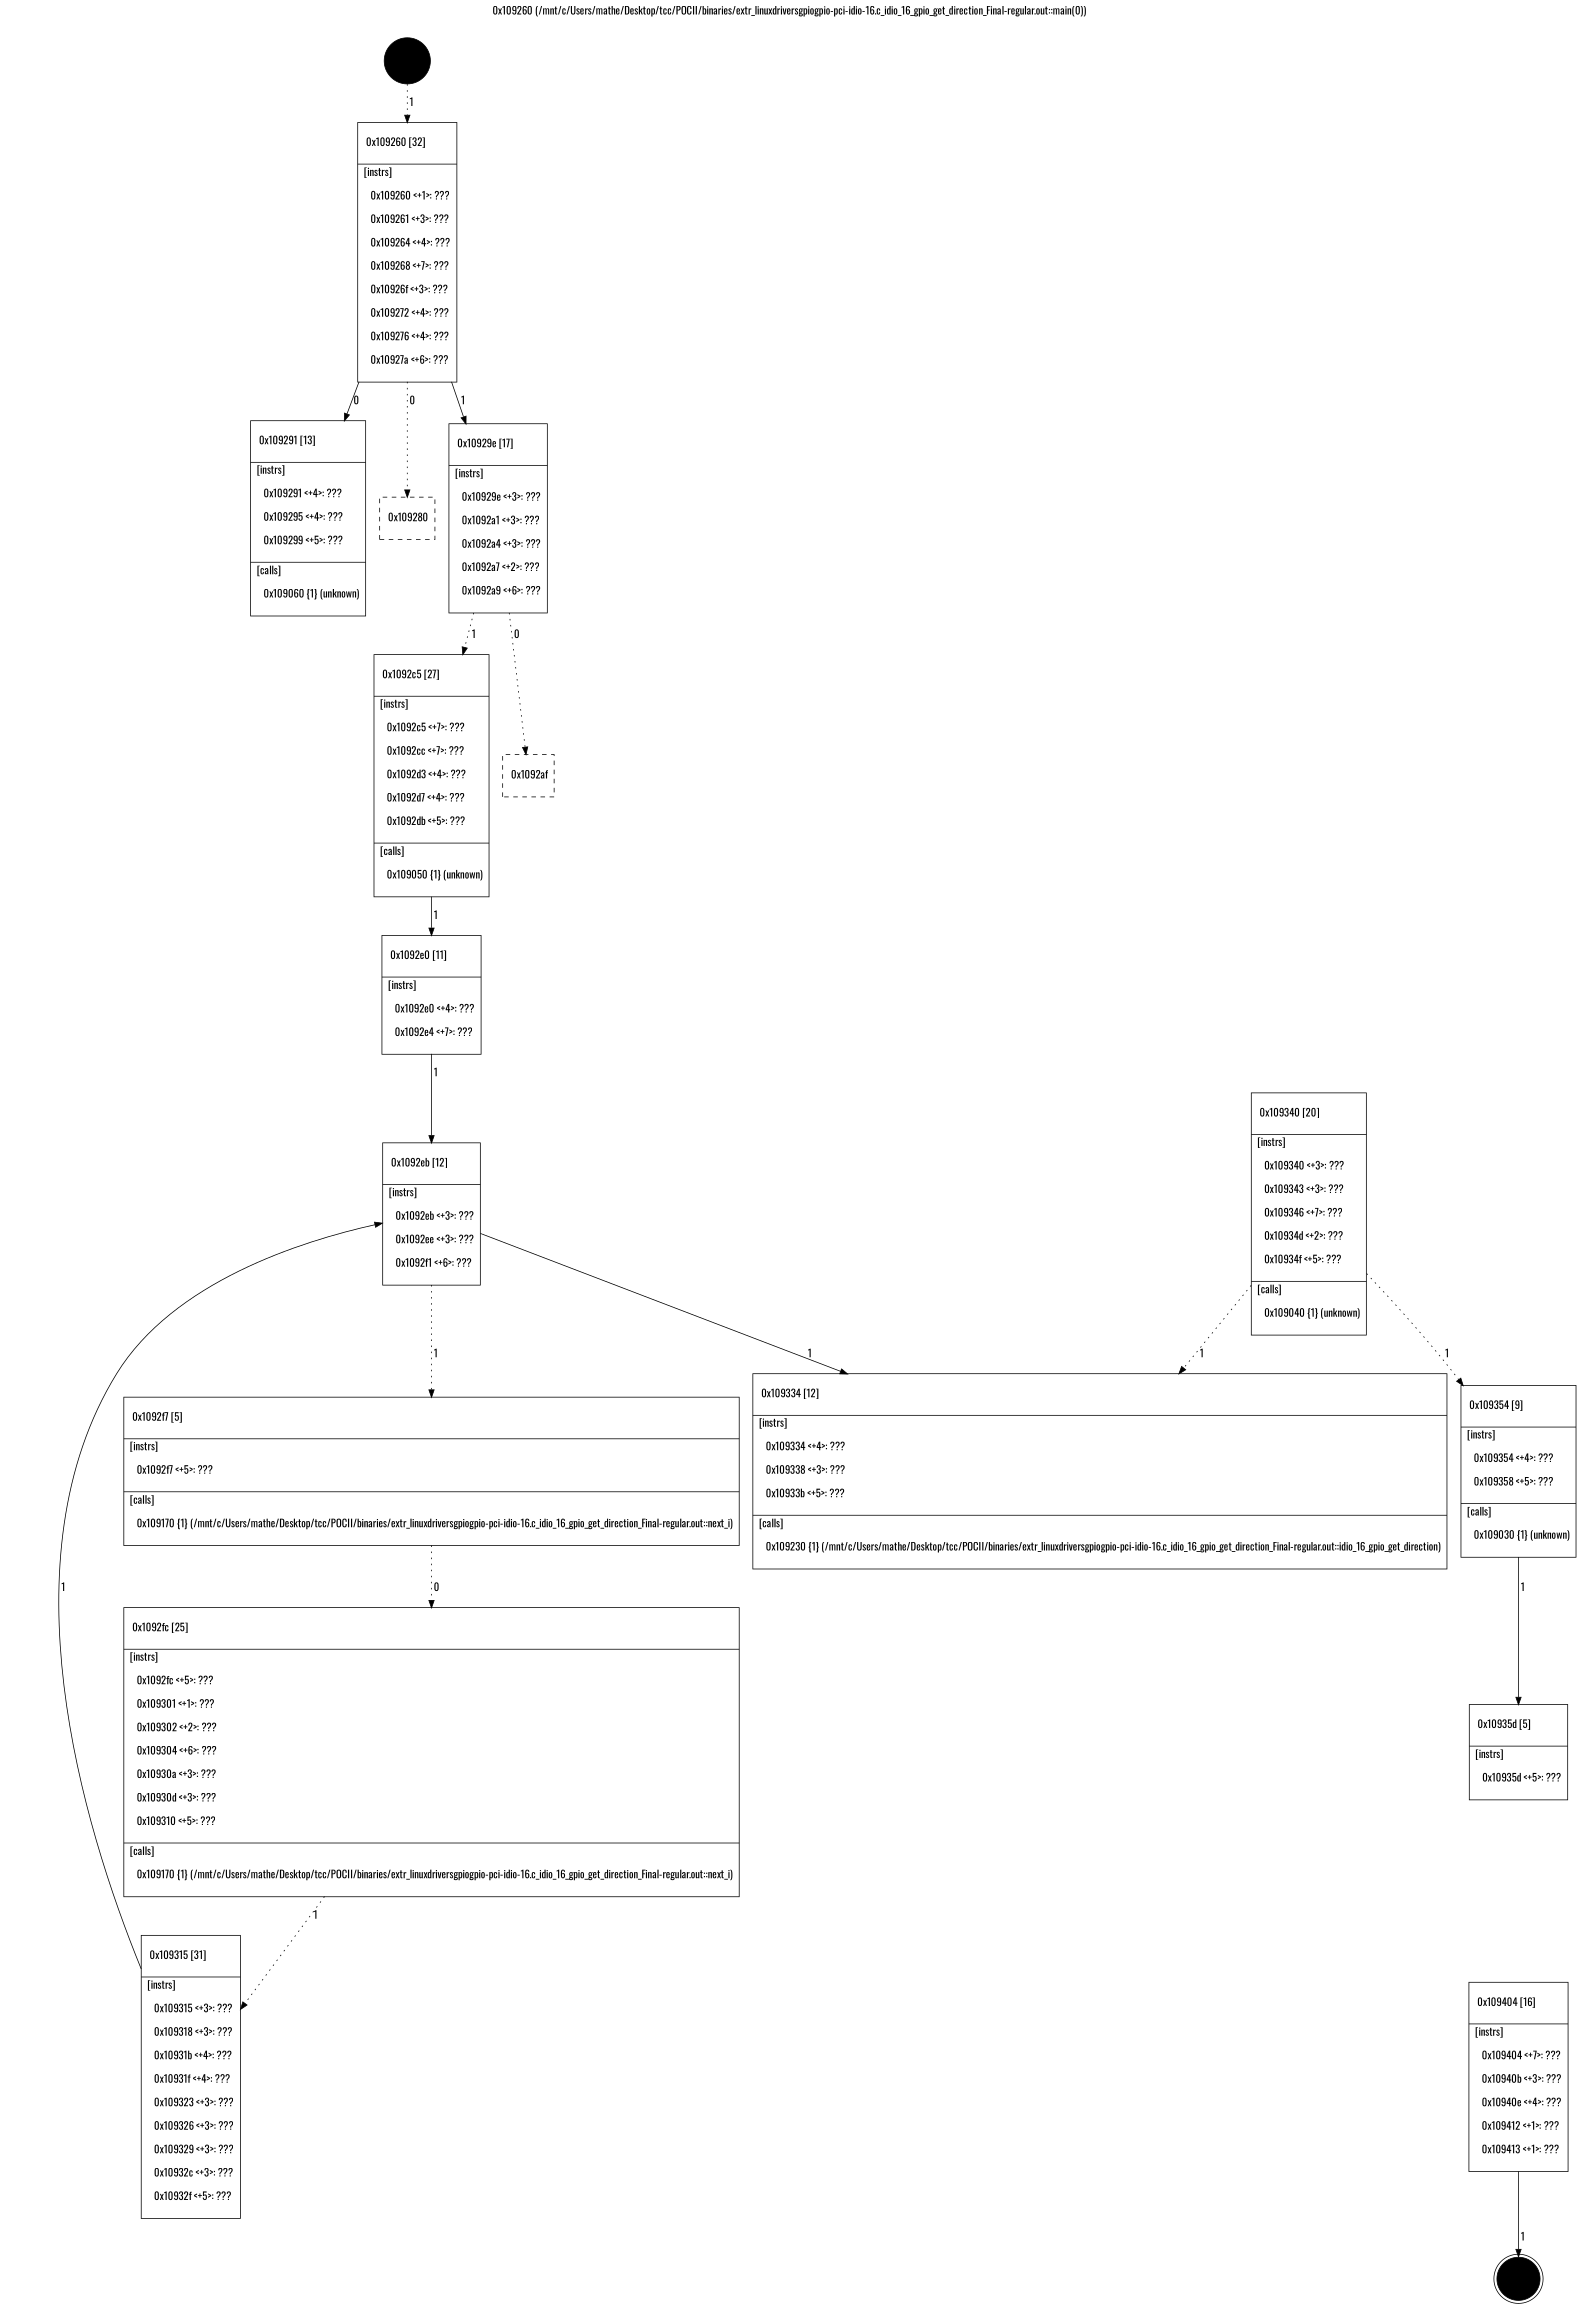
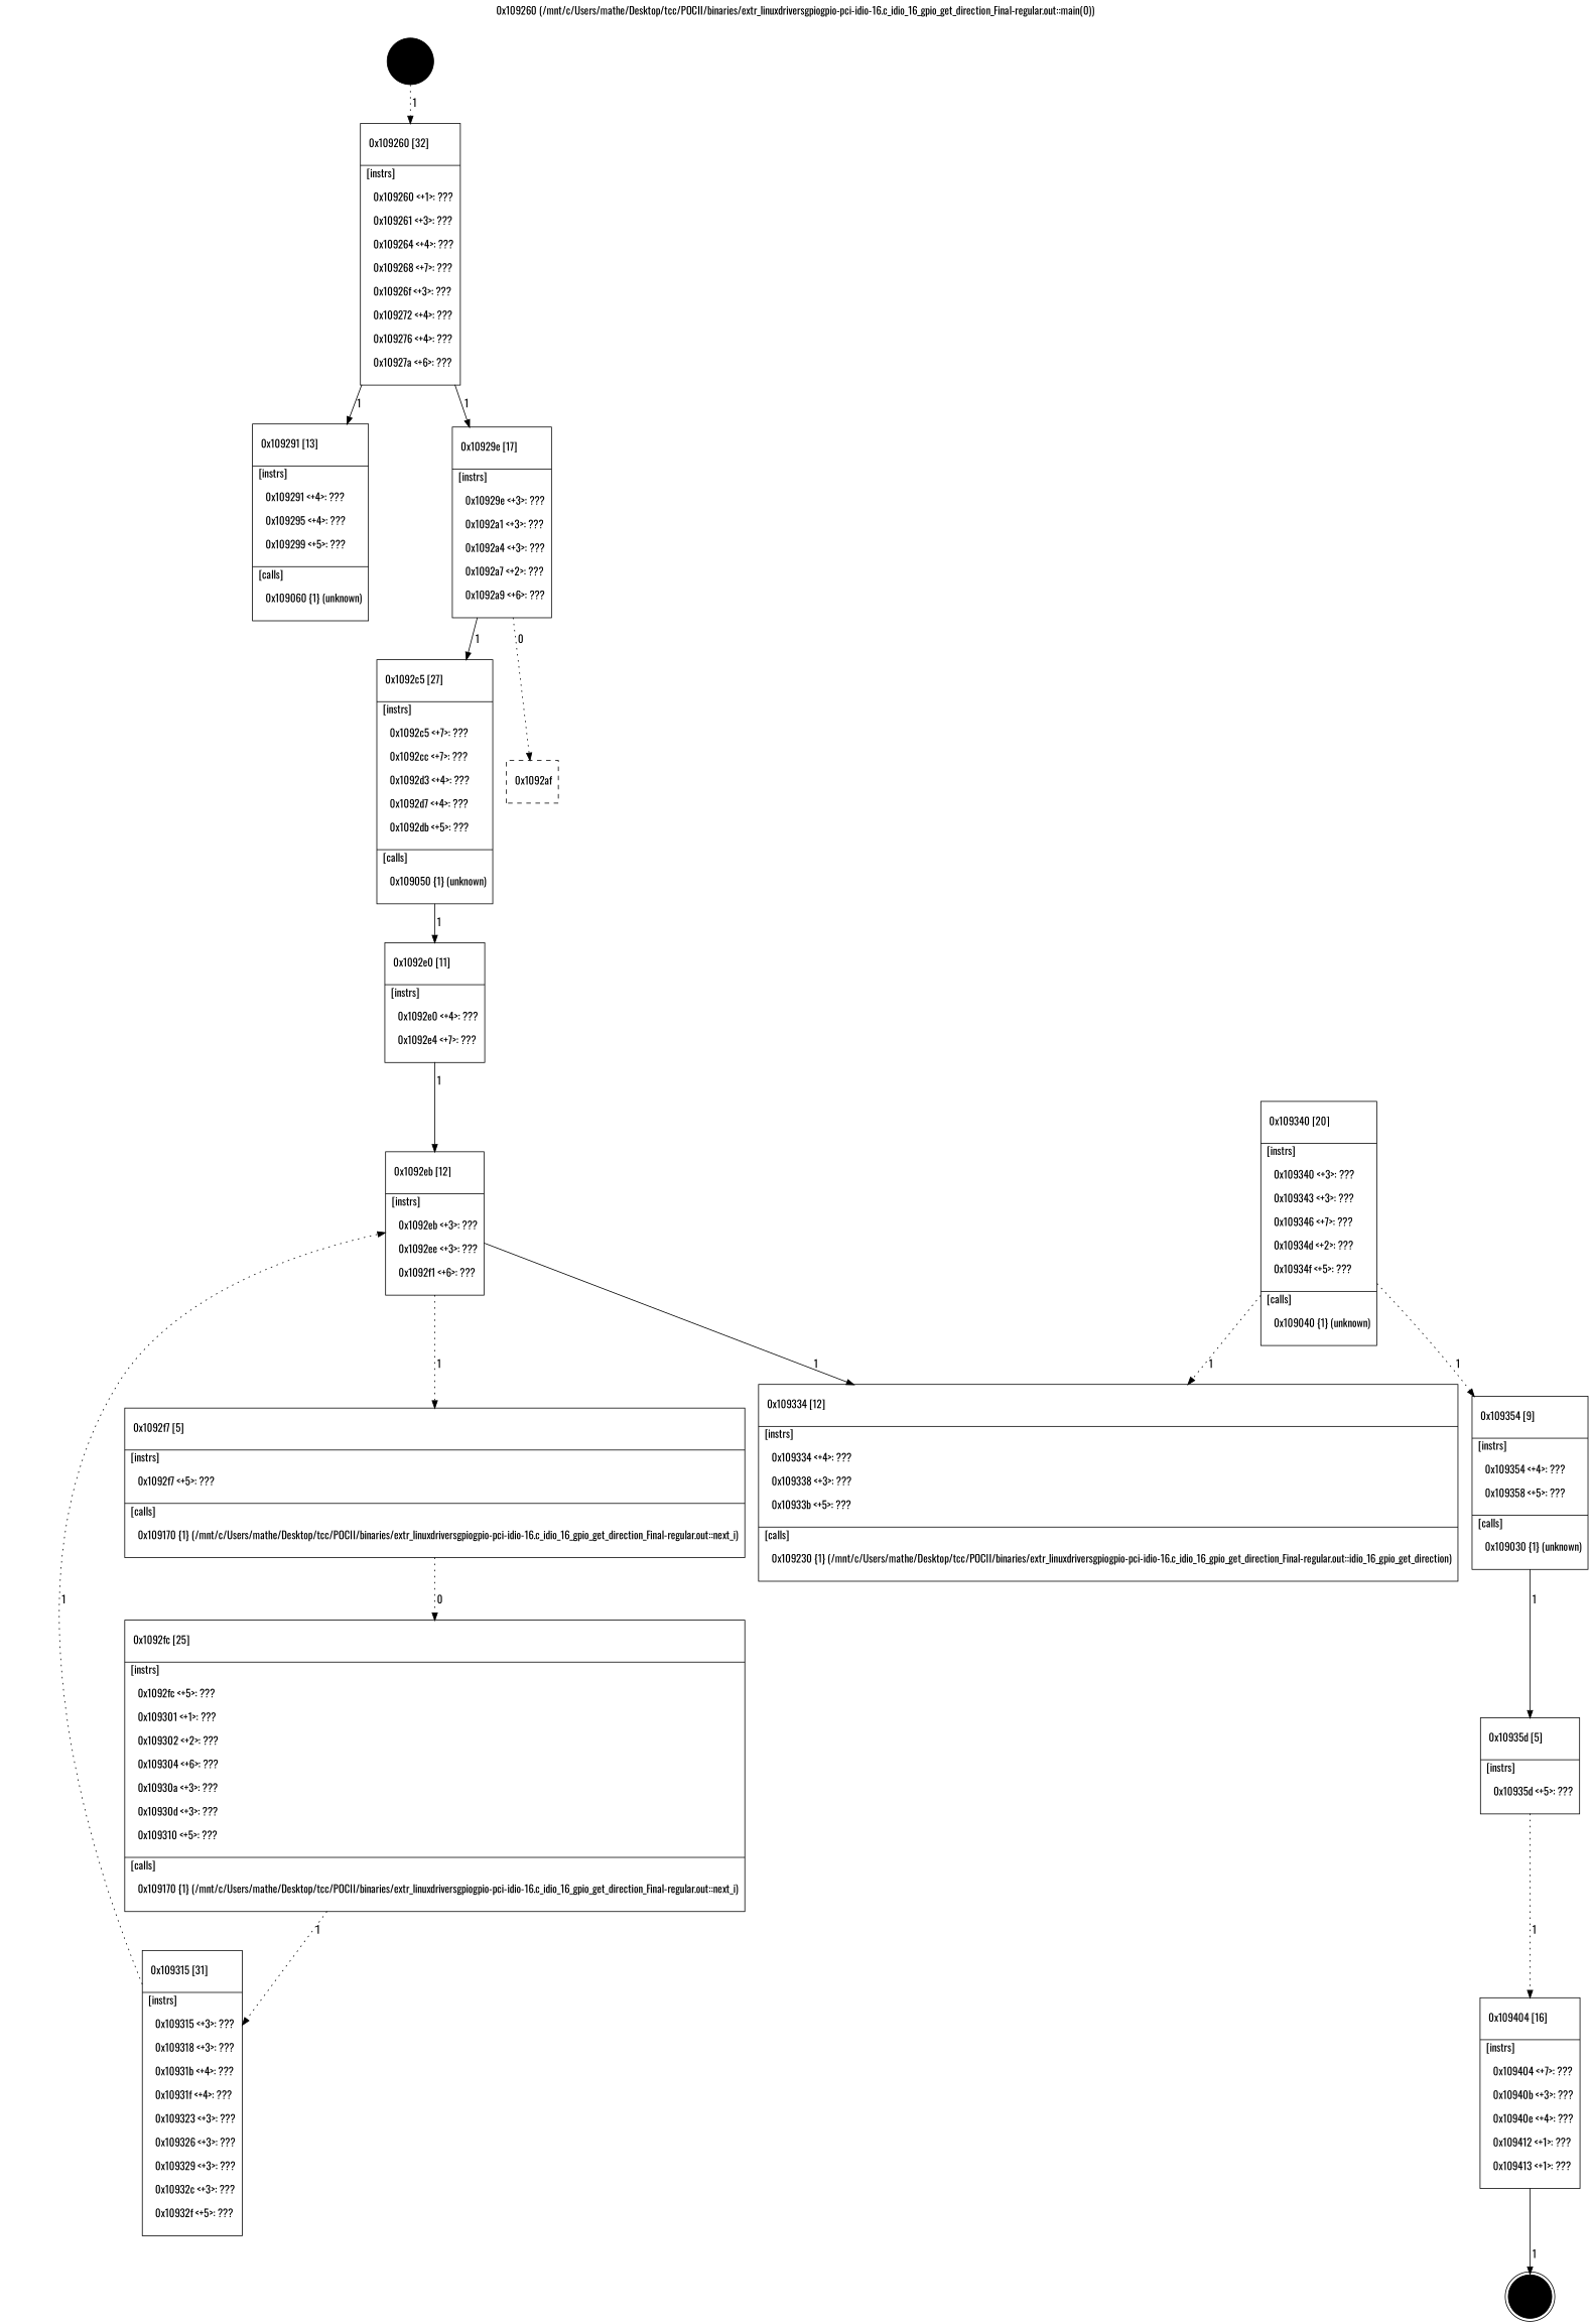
  digraph {
    fontname=Oswald
    label="0x109260 (/mnt/c/Users/mathe/Desktop/tcc/POCII/binaries/extr_linuxdriversgpiogpio-pci-idio-16.c_idio_16_gpio_get_direction_Final-regular.out::main(0))"
    labelloc=t
    node [fontname=Oswald shape=record]
    edge [fontname=Oswald style=dotted]
    Entry [fillcolor=black height=0.3 shape=circle style=filled width=0.3]
    n2 [label="{\n     0x109260 [32]\l\n     | [instrs]\l\n     &nbsp;&nbsp;0x109260 \<+1\>: ???\l\n     &nbsp;&nbsp;0x109261 \<+3\>: ???\l\n     &nbsp;&nbsp;0x109264 \<+4\>: ???\l\n     &nbsp;&nbsp;0x109268 \<+7\>: ???\l\n     &nbsp;&nbsp;0x10926f \<+3\>: ???\l\n     &nbsp;&nbsp;0x109272 \<+4\>: ???\l\n     &nbsp;&nbsp;0x109276 \<+4\>: ???\l\n     &nbsp;&nbsp;0x10927a \<+6\>: ???\l\n  }"]
    n3 [label="{\n     0x109291 [13]\l\n     | [instrs]\l\n     &nbsp;&nbsp;0x109291 \<+4\>: ???\l\n     &nbsp;&nbsp;0x109295 \<+4\>: ???\l\n     &nbsp;&nbsp;0x109299 \<+5\>: ???\l\n     | [calls]\l\n     &nbsp;&nbsp;0x109060 \{1\} (unknown)\l\n  }"]
-   n4 [label="{\n     0x109280\l\n  }" style=dashed]
    n5 [label="{\n     0x10929e [17]\l\n     | [instrs]\l\n     &nbsp;&nbsp;0x10929e \<+3\>: ???\l\n     &nbsp;&nbsp;0x1092a1 \<+3\>: ???\l\n     &nbsp;&nbsp;0x1092a4 \<+3\>: ???\l\n     &nbsp;&nbsp;0x1092a7 \<+2\>: ???\l\n     &nbsp;&nbsp;0x1092a9 \<+6\>: ???\l\n  }"]
    n6 [label="{\n     0x1092c5 [27]\l\n     | [instrs]\l\n     &nbsp;&nbsp;0x1092c5 \<+7\>: ???\l\n     &nbsp;&nbsp;0x1092cc \<+7\>: ???\l\n     &nbsp;&nbsp;0x1092d3 \<+4\>: ???\l\n     &nbsp;&nbsp;0x1092d7 \<+4\>: ???\l\n     &nbsp;&nbsp;0x1092db \<+5\>: ???\l\n     | [calls]\l\n     &nbsp;&nbsp;0x109050 \{1\} (unknown)\l\n  }"]
    n7 [label="{\n     0x1092af\l\n  }" style=dashed]
    n8 [label="{\n     0x1092e0 [11]\l\n     | [instrs]\l\n     &nbsp;&nbsp;0x1092e0 \<+4\>: ???\l\n     &nbsp;&nbsp;0x1092e4 \<+7\>: ???\l\n  }"]
    n9 [label="{\n     0x1092eb [12]\l\n     | [instrs]\l\n     &nbsp;&nbsp;0x1092eb \<+3\>: ???\l\n     &nbsp;&nbsp;0x1092ee \<+3\>: ???\l\n     &nbsp;&nbsp;0x1092f1 \<+6\>: ???\l\n  }"]
    n10 [label="{\n     0x109334 [12]\l\n     | [instrs]\l\n     &nbsp;&nbsp;0x109334 \<+4\>: ???\l\n     &nbsp;&nbsp;0x109338 \<+3\>: ???\l\n     &nbsp;&nbsp;0x10933b \<+5\>: ???\l\n     | [calls]\l\n     &nbsp;&nbsp;0x109230 \{1\} (/mnt/c/Users/mathe/Desktop/tcc/POCII/binaries/extr_linuxdriversgpiogpio-pci-idio-16.c_idio_16_gpio_get_direction_Final-regular.out::idio_16_gpio_get_direction)\l\n  }"]
    n11 [label="{\n     0x1092f7 [5]\l\n     | [instrs]\l\n     &nbsp;&nbsp;0x1092f7 \<+5\>: ???\l\n     | [calls]\l\n     &nbsp;&nbsp;0x109170 \{1\} (/mnt/c/Users/mathe/Desktop/tcc/POCII/binaries/extr_linuxdriversgpiogpio-pci-idio-16.c_idio_16_gpio_get_direction_Final-regular.out::next_i)\l\n  }"]
    n12 [label="{\n     0x1092fc [25]\l\n     | [instrs]\l\n     &nbsp;&nbsp;0x1092fc \<+5\>: ???\l\n     &nbsp;&nbsp;0x109301 \<+1\>: ???\l\n     &nbsp;&nbsp;0x109302 \<+2\>: ???\l\n     &nbsp;&nbsp;0x109304 \<+6\>: ???\l\n     &nbsp;&nbsp;0x10930a \<+3\>: ???\l\n     &nbsp;&nbsp;0x10930d \<+3\>: ???\l\n     &nbsp;&nbsp;0x109310 \<+5\>: ???\l\n     | [calls]\l\n     &nbsp;&nbsp;0x109170 \{1\} (/mnt/c/Users/mathe/Desktop/tcc/POCII/binaries/extr_linuxdriversgpiogpio-pci-idio-16.c_idio_16_gpio_get_direction_Final-regular.out::next_i)\l\n  }"]
    n13 [label="{\n     0x109340 [20]\l\n     | [instrs]\l\n     &nbsp;&nbsp;0x109340 \<+3\>: ???\l\n     &nbsp;&nbsp;0x109343 \<+3\>: ???\l\n     &nbsp;&nbsp;0x109346 \<+7\>: ???\l\n     &nbsp;&nbsp;0x10934d \<+2\>: ???\l\n     &nbsp;&nbsp;0x10934f \<+5\>: ???\l\n     | [calls]\l\n     &nbsp;&nbsp;0x109040 \{1\} (unknown)\l\n  }"]
    n14 [label="{\n     0x109354 [9]\l\n     | [instrs]\l\n     &nbsp;&nbsp;0x109354 \<+4\>: ???\l\n     &nbsp;&nbsp;0x109358 \<+5\>: ???\l\n     | [calls]\l\n     &nbsp;&nbsp;0x109030 \{1\} (unknown)\l\n  }"]
    n15 [label="{\n     0x109315 [31]\l\n     | [instrs]\l\n     &nbsp;&nbsp;0x109315 \<+3\>: ???\l\n     &nbsp;&nbsp;0x109318 \<+3\>: ???\l\n     &nbsp;&nbsp;0x10931b \<+4\>: ???\l\n     &nbsp;&nbsp;0x10931f \<+4\>: ???\l\n     &nbsp;&nbsp;0x109323 \<+3\>: ???\l\n     &nbsp;&nbsp;0x109326 \<+3\>: ???\l\n     &nbsp;&nbsp;0x109329 \<+3\>: ???\l\n     &nbsp;&nbsp;0x10932c \<+3\>: ???\l\n     &nbsp;&nbsp;0x10932f \<+5\>: ???\l\n  }"]
    n16 [label="{\n     0x10935d [5]\l\n     | [instrs]\l\n     &nbsp;&nbsp;0x10935d \<+5\>: ???\l\n  }"]
    n17 [label="{\n     0x109404 [16]\l\n     | [instrs]\l\n     &nbsp;&nbsp;0x109404 \<+7\>: ???\l\n     &nbsp;&nbsp;0x10940b \<+3\>: ???\l\n     &nbsp;&nbsp;0x10940e \<+4\>: ???\l\n     &nbsp;&nbsp;0x109412 \<+1\>: ???\l\n     &nbsp;&nbsp;0x109413 \<+1\>: ???\l\n  }"]
    Exit [fillcolor=black height=0.3 peripheries=2 shape=circle style=filled width=0.3]
    Entry -> n2 [label=" 1"]
-   n2 -> n3 [label=" 0" style=solid]
-   n2 -> n4 [label=" 0"]
+   n2 -> n3 [label=" 1" style=solid]
    n2 -> n5 [label=" 1" style=solid]
-   n5 -> n6 [label=" 1"]
+   n5 -> n6 [label=" 1" style=solid]
    n5 -> n7 [label=" 0"]
    n6 -> n8 [label=" 1" style=solid]
    n8 -> n9 [label=" 1" style=solid]
    n9 -> n10 [label=" 1" style=solid]
    n9 -> n11 [label=" 1"]
    n11 -> n12 [label=" 0"]
    n12 -> n15 [label=" 1"]
    n13 -> n10 [label=" 1"]
    n13 -> n14 [label=" 1"]
    n14 -> n16 [label=" 1" style=solid]
-   n15 -> n9 [label=" 1" style=solid]
+   n15 -> n9 [label=" 1"]
+   n16 -> n17 [label=" 1"]
    n17 -> Exit [label=" 1" style=solid]
  }
